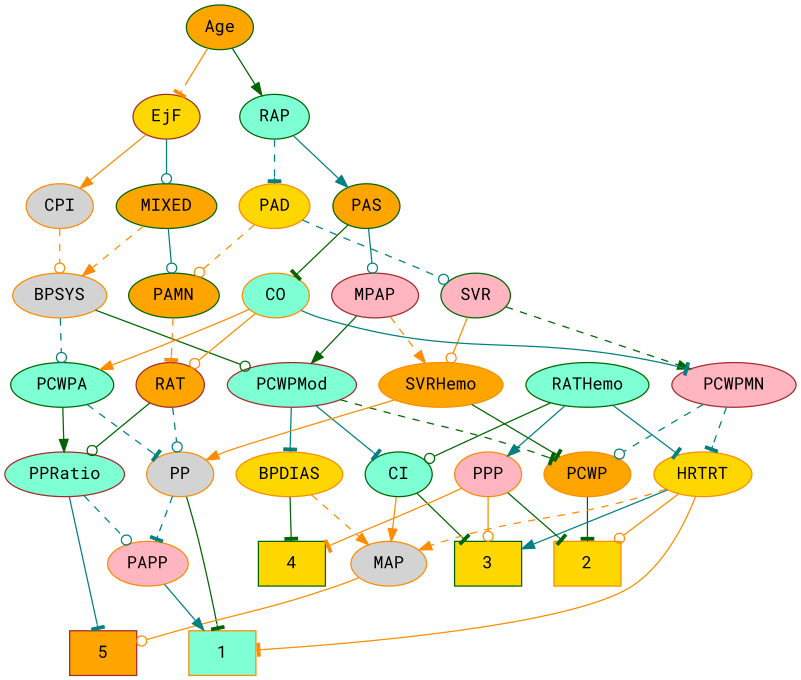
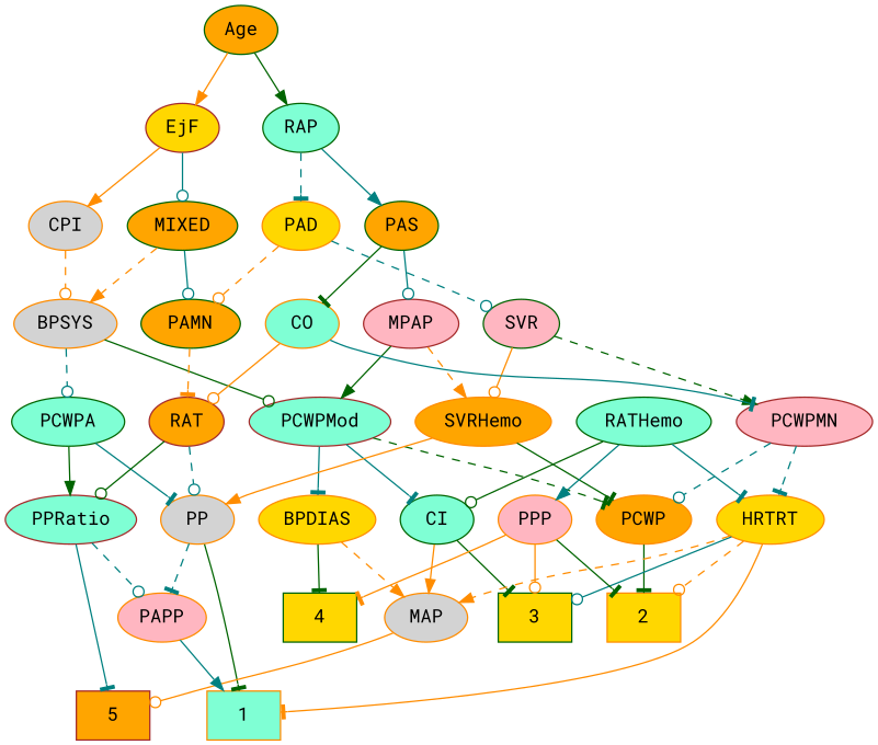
  strict digraph {
    fontname="Roboto Mono"
    node [color=darkorange fillcolor=aquamarine fontname="Roboto Mono" style=filled]
    edge [arrowhead=tee color=teal fontname="Roboto Mono" style=solid]
    1 [height=0.5 shape=box width=0.75]
    2 [fillcolor=gold height=0.5 shape=box width=0.75]
    3 [color=darkgreen fillcolor=gold height=0.5 shape=box width=0.75]
    4 [color=darkgreen fillcolor=gold height=0.5 shape=box width=0.75]
    5 [color=brown fillcolor=orange height=0.5 shape=box width=0.75]
    Age [color=darkgreen fillcolor=orange height=0.5 width=0.75]
    EjF [color=brown fillcolor=gold height=0.5 width=0.75]
    RAP [color=darkgreen height=0.5 width=0.77632]
    MIXED [color=darkgreen fillcolor=orange height=0.5 width=1.1193]
    CPI [fillcolor=lightgrey height=0.5 width=0.75]
    PAD [fillcolor=gold height=0.5 width=0.79437]
    PAS [color=darkgreen fillcolor=orange height=0.5 width=0.75]
    BPSYS [fillcolor=lightgrey height=0.5 width=1.0471]
    PAMN [color=darkgreen fillcolor=orange height=0.5 width=1.011]
    SVR [color=darkgreen fillcolor=lightpink height=0.5 width=0.77632]
    MPAP [color=brown fillcolor=lightpink height=0.5 width=0.97491]
    CO [height=0.5 width=0.75]
    PCWPMod [color=brown height=0.5 width=1.4443]
    PCWPA [color=darkgreen height=0.5 width=1.1555]
    RAT [color=brown fillcolor=orange height=0.5 width=0.75827]
    SVRHemo [fillcolor=orange height=0.5 width=1.3902]
    PCWPMN [color=brown fillcolor=lightpink height=0.5 width=1.3902]
    CI [color=darkgreen height=0.5 width=0.75]
    BPDIAS [fillcolor=gold height=0.5 width=1.1735]
    PCWP [fillcolor=orange height=0.5 width=0.97491]
    PP [fillcolor=lightgrey height=0.5 width=0.75]
    PPRatio [color=brown height=0.5 width=1.1013]
    RATHemo [color=darkgreen height=0.5 width=1.3721]
    HRTRT [fillcolor=gold height=0.5 width=1.1013]
    PPP [fillcolor=lightpink height=0.5 width=0.75]
    MAP [fillcolor=lightgrey height=0.5 width=0.84854]
    PAPP [fillcolor=lightpink height=0.5 width=0.88464]
-   Age -> EjF [color=darkorange]
+   Age -> EjF [arrowhead=normal color=darkorange]
    Age -> RAP [arrowhead=normal color=darkgreen]
    EjF -> MIXED [arrowhead=odot]
    EjF -> CPI [arrowhead=normal color=darkorange]
    RAP -> PAD [style=dashed]
    RAP -> PAS [arrowhead=normal]
    MIXED -> BPSYS [arrowhead=normal color=darkorange style=dashed]
    MIXED -> PAMN [arrowhead=odot]
    CPI -> BPSYS [arrowhead=odot color=darkorange style=dashed]
    PAD -> PAMN [arrowhead=odot color=darkorange style=dashed]
    PAD -> SVR [arrowhead=odot style=dashed]
    PAS -> MPAP [arrowhead=odot]
    PAS -> CO [color=darkgreen]
    BPSYS -> PCWPMod [arrowhead=odot color=darkgreen]
    BPSYS -> PCWPA [arrowhead=odot style=dashed]
    PAMN -> RAT [color=darkorange style=dashed]
    SVR -> SVRHemo [arrowhead=odot color=darkorange]
    SVR -> PCWPMN [arrowhead=normal color=darkgreen style=dashed]
    MPAP -> PCWPMod [arrowhead=normal color=darkgreen]
    MPAP -> SVRHemo [arrowhead=normal color=darkorange style=dashed]
-   CO -> PCWPA [arrowhead=normal color=darkorange]
    CO -> RAT [arrowhead=odot color=darkorange]
    CO -> PCWPMN
    PCWPMod -> CI
    PCWPMod -> BPDIAS
    PCWPMod -> PCWP [color=darkgreen style=dashed]
-   PCWPA -> PP [style=dashed]
+   PCWPA -> PP
    PCWPA -> PPRatio [arrowhead=normal color=darkgreen]
    RAT -> PP [arrowhead=odot style=dashed]
    RAT -> PPRatio [arrowhead=odot color=darkgreen]
    SVRHemo -> PCWP [color=darkgreen]
    SVRHemo -> PP [arrowhead=normal color=darkorange]
    PCWPMN -> PCWP [arrowhead=odot style=dashed]
    PCWPMN -> HRTRT [style=dashed]
    CI -> 3 [color=darkgreen]
    CI -> MAP [arrowhead=normal color=darkorange]
    BPDIAS -> 4 [color=darkgreen]
    BPDIAS -> MAP [arrowhead=normal color=darkorange style=dashed]
    PCWP -> 2 [color=darkgreen]
    PP -> 1 [color=darkgreen]
    PP -> PAPP [style=dashed]
    PPRatio -> 5
    PPRatio -> PAPP [arrowhead=odot style=dashed]
    RATHemo -> CI [arrowhead=odot color=darkgreen]
    RATHemo -> HRTRT
    RATHemo -> PPP [arrowhead=normal]
    HRTRT -> 1 [color=darkorange]
-   HRTRT -> 2 [arrowhead=odot color=darkorange]
-   HRTRT -> 3 [arrowhead=normal]
+   HRTRT -> 2 [arrowhead=odot color=darkorange style=dashed]
+   HRTRT -> 3 [arrowhead=odot]
    HRTRT -> MAP [arrowhead=normal color=darkorange style=dashed]
    PPP -> 2 [color=darkgreen]
    PPP -> 3 [arrowhead=odot color=darkorange]
    PPP -> 4 [color=darkorange]
    MAP -> 5 [arrowhead=odot color=darkorange]
    PAPP -> 1 [arrowhead=normal]
  }
